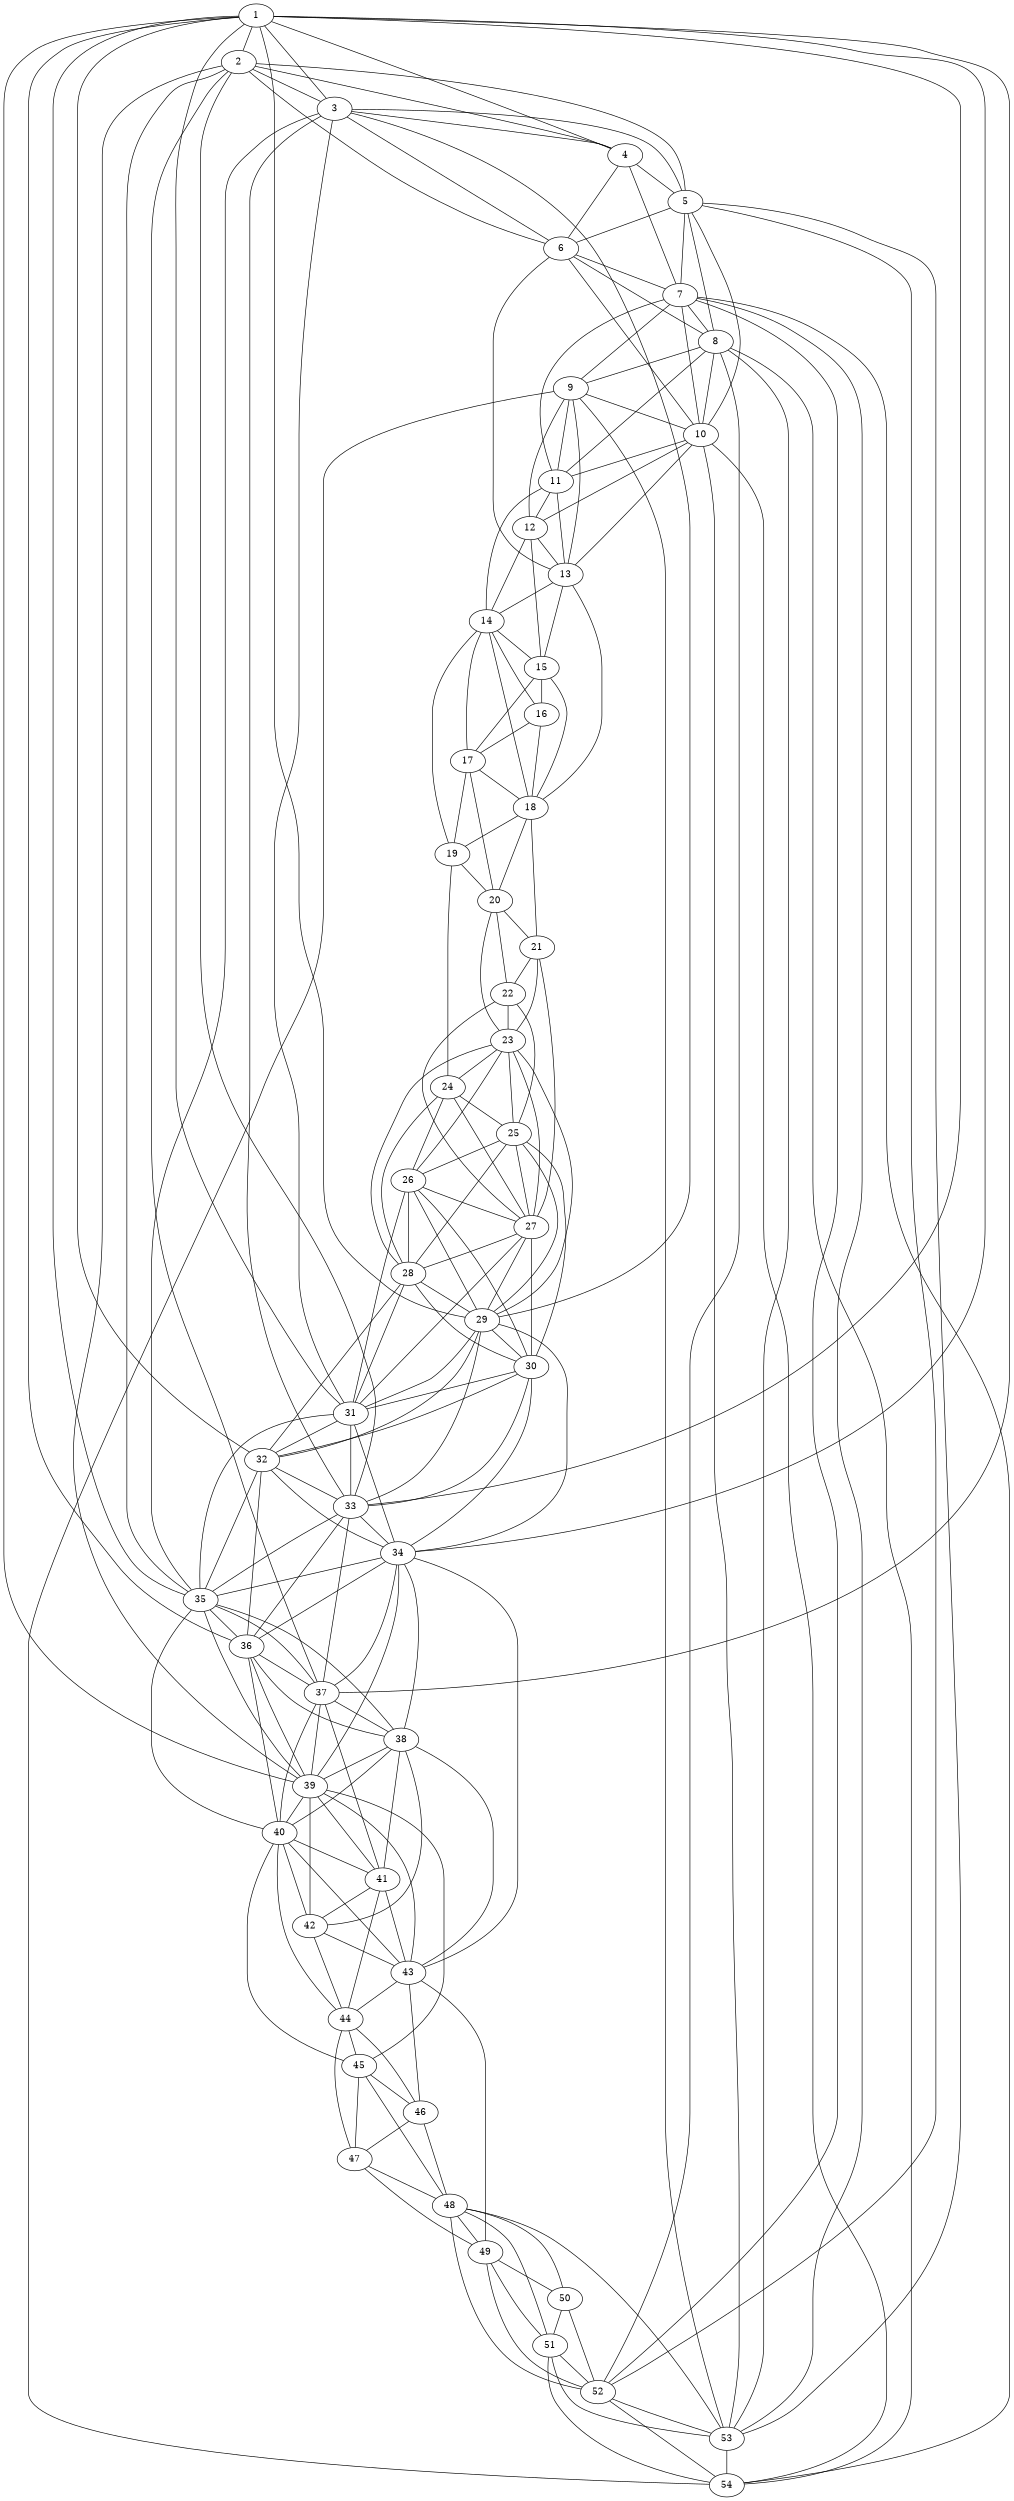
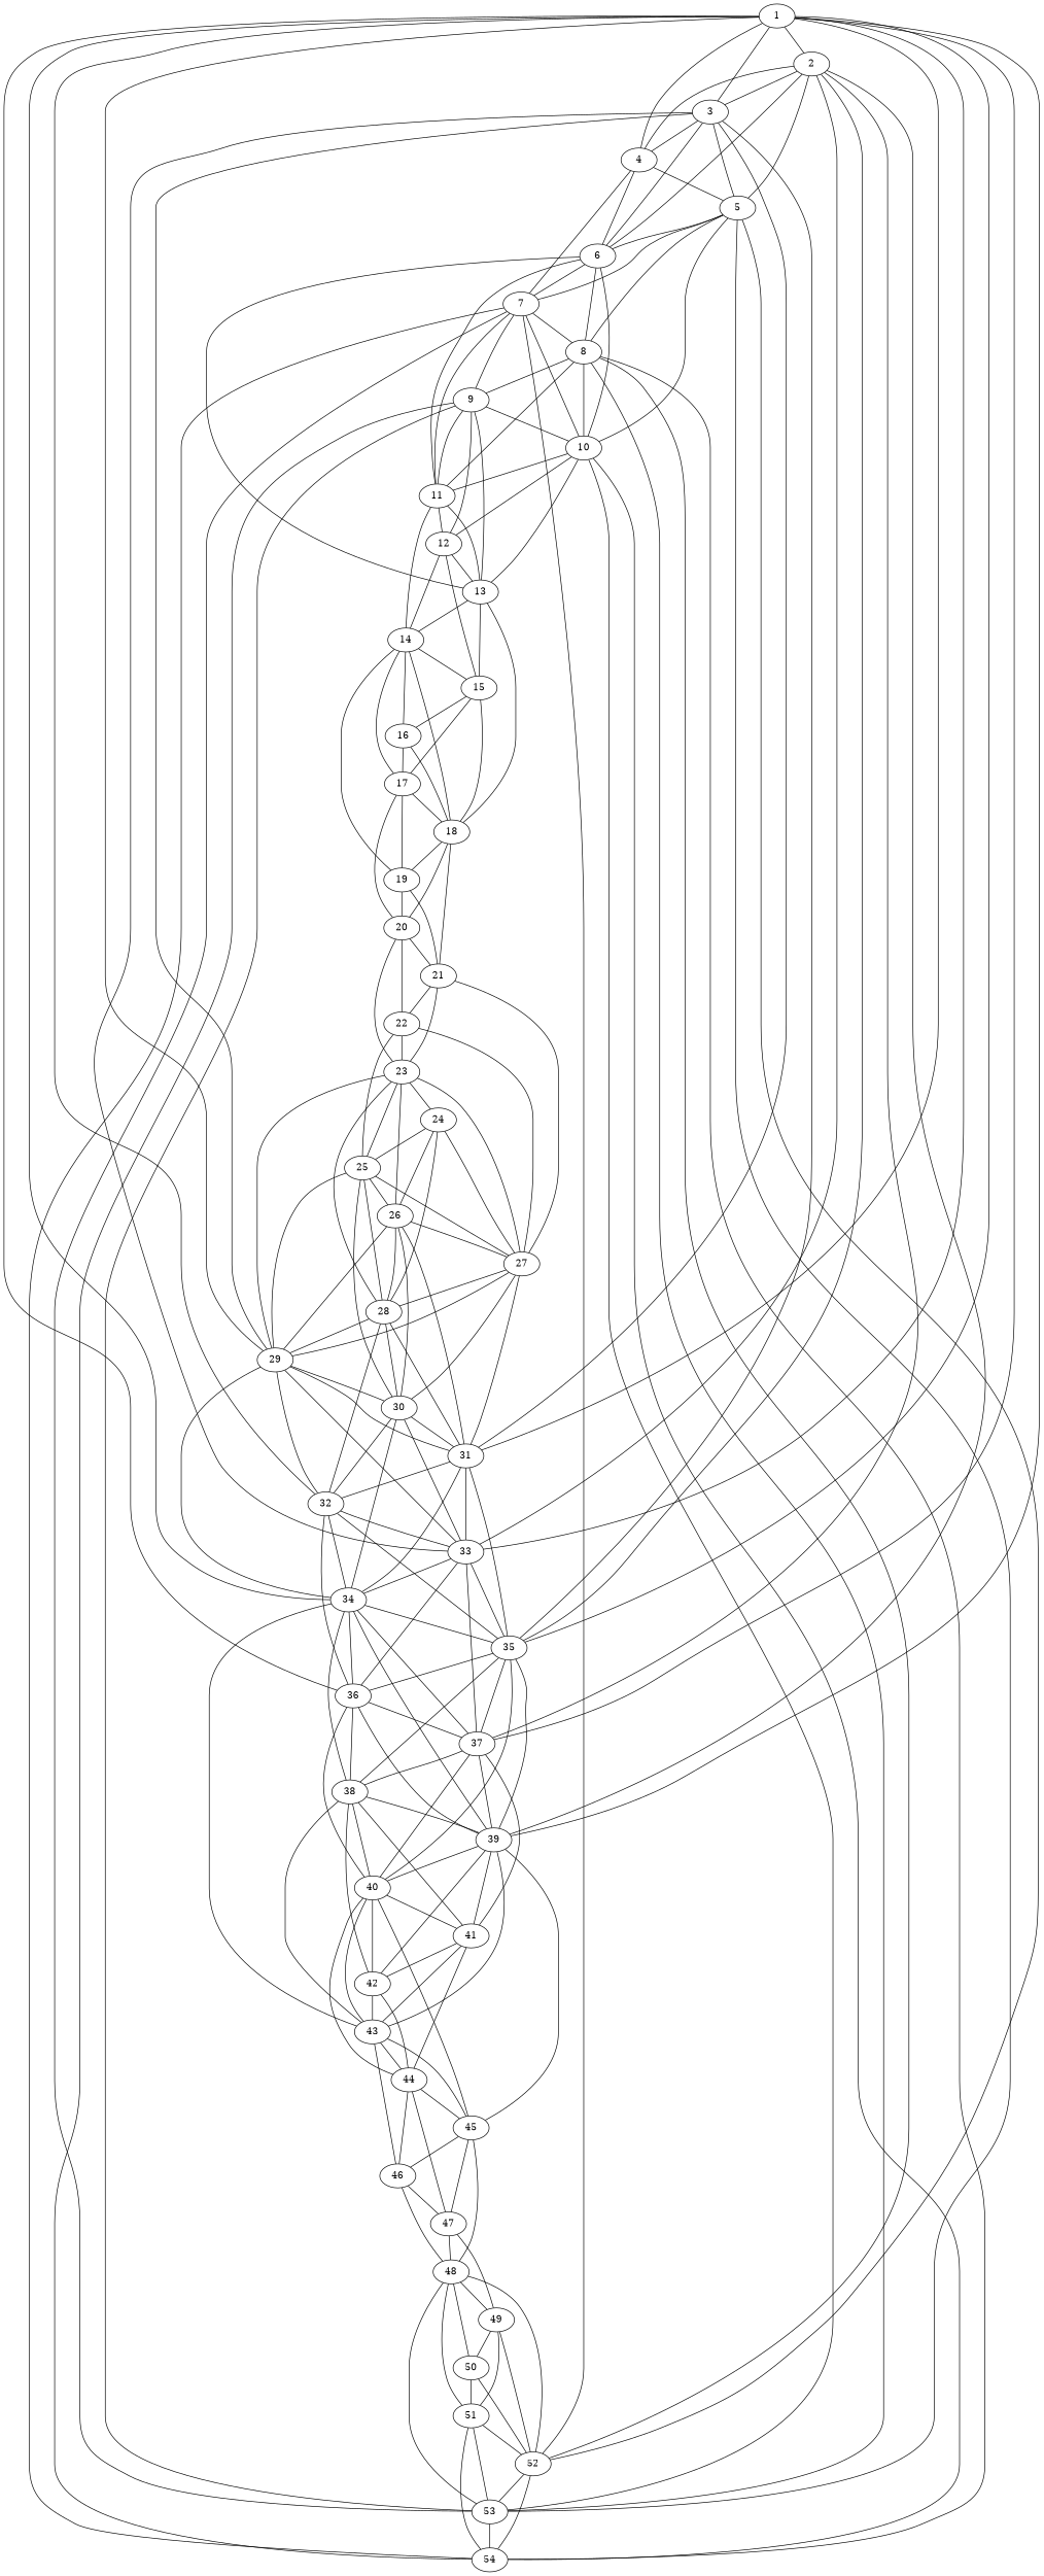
  graph {
    1
    2
    3
    4
    29
    31
    32
    33
    34
    35
    36
    37
    39
    5
    6
    7
    30
    38
    43
    40
    41
    42
    45
    8
    10
    52
    53
    11
    13
    9
    54
    44
    46
    47
    48
    12
    14
    15
    18
    16
    17
    19
    20
    21
    22
    23
    27
    25
    24
    26
    28
    49
    50
    51
    1 -- 2
    1 -- 3
    1 -- 4
    1 -- 29
    1 -- 31
    1 -- 32
    1 -- 33
    1 -- 34
    1 -- 35
    1 -- 36
    1 -- 37
    1 -- 39
    2 -- 3
    2 -- 4
    2 -- 33
    2 -- 35
    2 -- 37
    2 -- 39
    2 -- 5
    2 -- 6
    3 -- 4
    3 -- 29
    3 -- 31
    3 -- 33
    3 -- 35
    3 -- 5
    3 -- 6
    4 -- 5
    4 -- 6
    4 -- 7
    29 -- 31
    29 -- 32
    29 -- 33
    29 -- 34
    29 -- 30
    31 -- 32
    31 -- 33
    31 -- 34
    31 -- 35
    32 -- 33
    32 -- 34
    32 -- 35
    32 -- 36
    33 -- 34
    33 -- 35
    33 -- 36
    33 -- 37
    34 -- 35
    34 -- 36
    34 -- 37
    34 -- 39
    34 -- 38
    34 -- 43
    35 -- 36
    35 -- 37
    35 -- 39
    35 -- 38
    35 -- 40
    36 -- 37
    36 -- 39
    36 -- 38
    36 -- 40
    37 -- 39
    37 -- 38
    37 -- 40
    37 -- 41
    39 -- 43
    39 -- 40
    39 -- 41
    39 -- 42
    39 -- 45
    5 -- 6
    5 -- 7
    5 -- 8
    5 -- 10
    5 -- 52
    5 -- 53
    6 -- 7
    6 -- 8
    6 -- 10
+   6 -- 11
    6 -- 13
    7 -- 8
    7 -- 10
    7 -- 52
    7 -- 53
    7 -- 11
    7 -- 9
    7 -- 54
    30 -- 31
    30 -- 32
    30 -- 33
    30 -- 34
    38 -- 39
    38 -- 43
    38 -- 40
    38 -- 41
    38 -- 42
-   43 -- 49
+   43 -- 45
    43 -- 44
    43 -- 46
    40 -- 43
    40 -- 41
    40 -- 42
    40 -- 45
    40 -- 44
    41 -- 43
    41 -- 42
    41 -- 44
    42 -- 43
    42 -- 44
    45 -- 46
    45 -- 47
    45 -- 48
    8 -- 10
    8 -- 52
    8 -- 53
    8 -- 11
    8 -- 9
    8 -- 54
    10 -- 53
    10 -- 11
    10 -- 13
    10 -- 54
    10 -- 12
    52 -- 53
    52 -- 54
    53 -- 54
    11 -- 13
    11 -- 12
    11 -- 14
    13 -- 14
    13 -- 15
    13 -- 18
    9 -- 10
    9 -- 53
    9 -- 11
    9 -- 13
    9 -- 54
    9 -- 12
    44 -- 45
    44 -- 46
    44 -- 47
    46 -- 47
    46 -- 48
    47 -- 48
    47 -- 49
    48 -- 52
    48 -- 53
    48 -- 49
    48 -- 50
    48 -- 51
    12 -- 13
    12 -- 14
    12 -- 15
    14 -- 15
    14 -- 18
    14 -- 16
    14 -- 17
    14 -- 19
    15 -- 18
    15 -- 16
    15 -- 17
    18 -- 19
    18 -- 20
    18 -- 21
    16 -- 18
    16 -- 17
    17 -- 18
    17 -- 19
    17 -- 20
    19 -- 20
-   19 -- 24
+   19 -- 21
    20 -- 21
    20 -- 22
    20 -- 23
    21 -- 22
    21 -- 23
    21 -- 27
    22 -- 23
    22 -- 27
    22 -- 25
    23 -- 29
    23 -- 27
    23 -- 25
    23 -- 24
    23 -- 26
    23 -- 28
    27 -- 29
    27 -- 31
    27 -- 30
    27 -- 28
    25 -- 29
    25 -- 30
    25 -- 27
    25 -- 26
    25 -- 28
    24 -- 27
    24 -- 25
    24 -- 26
    24 -- 28
    26 -- 29
    26 -- 31
    26 -- 30
    26 -- 27
    26 -- 28
    28 -- 29
    28 -- 31
    28 -- 32
    28 -- 30
    49 -- 52
    49 -- 50
    49 -- 51
    50 -- 52
    50 -- 51
    51 -- 52
    51 -- 53
    51 -- 54
  }
